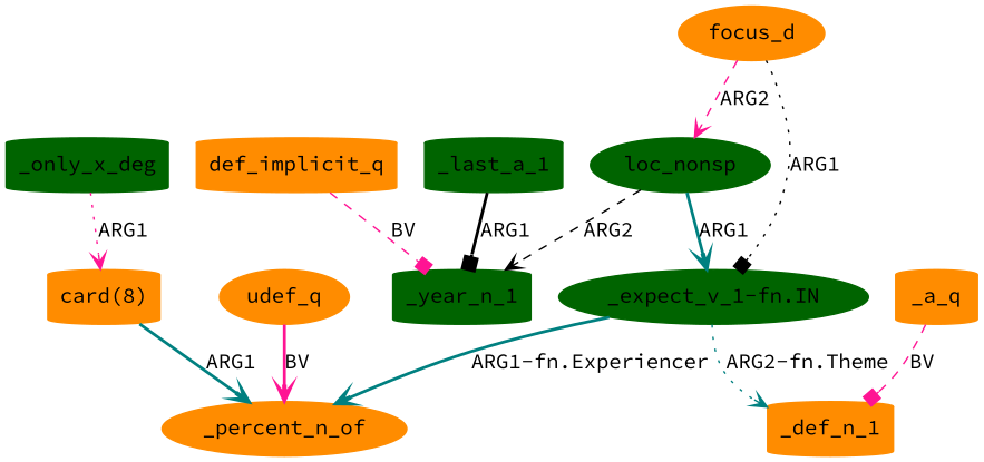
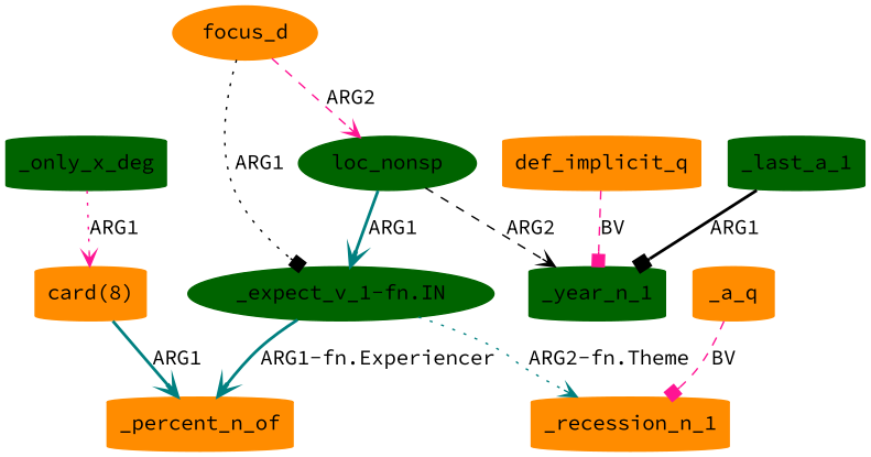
  digraph {
    fontname="Source Code Pro"
    node [color=darkorange fontname="Source Code Pro" shape=cylinder style=filled]
    edge [arrowhead=vee color=deeppink fontname="Source Code Pro" style=bold]
    focus_d [shape=ellipse]
    loc_nonsp [color=darkgreen shape=ellipse]
    "_expect_v_1-fn.IN" [color=darkgreen shape=ellipse]
    _year_n_1 [color=darkgreen]
-   _percent_n_of [shape=ellipse]
-   _recession_n_1 [label=_def_n_1]
+   _percent_n_of
+   _recession_n_1
    "card(8)"
-   udef_q [shape=ellipse]
    def_implicit_q
    _only_x_deg [color=darkgreen]
    _last_a_1 [color=darkgreen]
    _a_q
    focus_d -> loc_nonsp [label=ARG2 style=dashed]
    focus_d -> "_expect_v_1-fn.IN" [arrowhead=box color=black label=ARG1 style=dotted]
    loc_nonsp -> "_expect_v_1-fn.IN" [color=teal label=ARG1]
    loc_nonsp -> _year_n_1 [color=black label=ARG2 style=dashed]
    "_expect_v_1-fn.IN" -> _percent_n_of [color=teal label="ARG1-fn.Experiencer"]
    "_expect_v_1-fn.IN" -> _recession_n_1 [color=teal label="ARG2-fn.Theme" style=dotted]
    "card(8)" -> _percent_n_of [color=teal label=ARG1]
-   udef_q -> _percent_n_of [label=BV]
    def_implicit_q -> _year_n_1 [arrowhead=box label=BV style=dashed]
    _only_x_deg -> "card(8)" [label=ARG1 style=dotted]
    _last_a_1 -> _year_n_1 [arrowhead=box color=black label=ARG1]
    _a_q -> _recession_n_1 [arrowhead=box label=BV style=dashed]
  }
